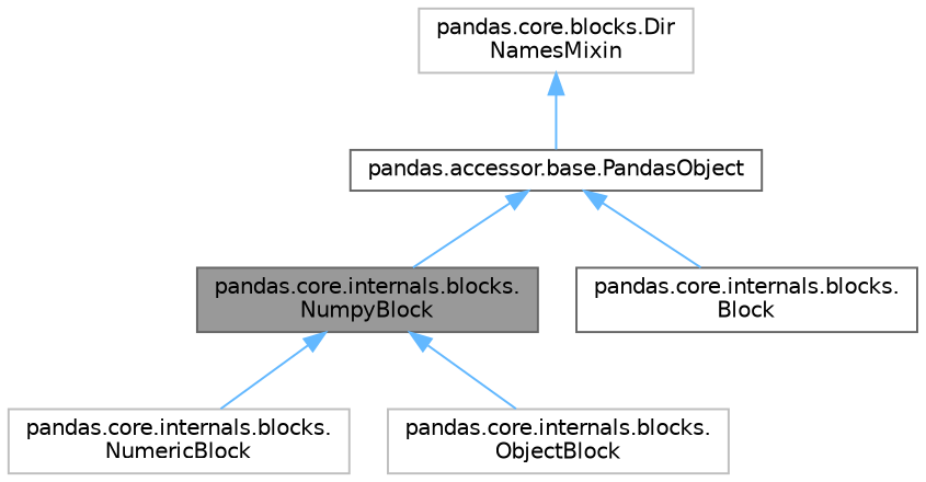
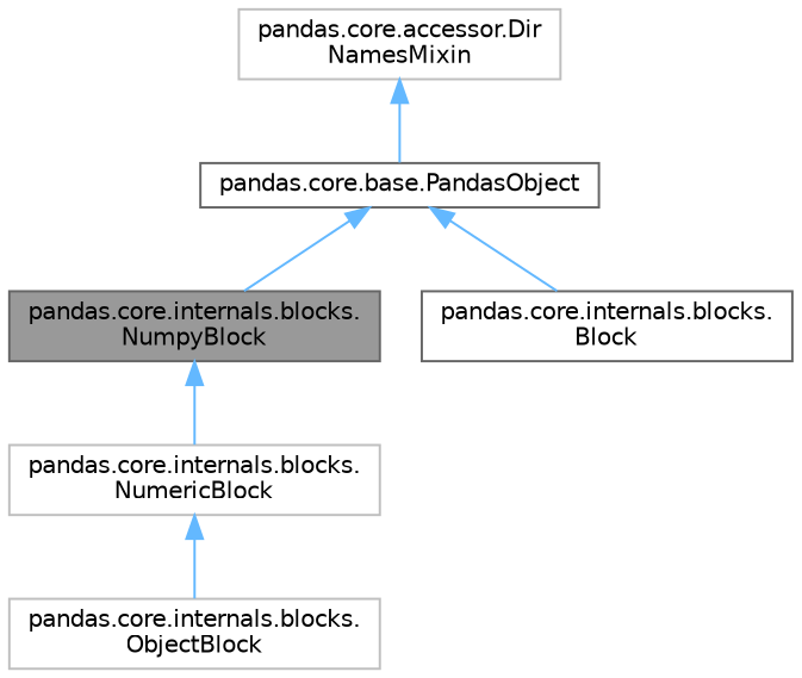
  digraph {
    rankdir=TB
    node [color=gray40 fillcolor=white fontname=Helvetica fontsize=10 shape=box style=filled]
    edge [color=steelblue1 dir=back fontname=Helvetica fontsize=10 labelfontname=Helvetica labelfontsize=10 style=solid]
    n1 [fillcolor=grey60 fontcolor=black height=0.2 label="pandas.core.internals.blocks.\lNumpyBlock" width=0.4]
    n2 [color=grey75 height=0.2 label="pandas.core.internals.blocks.\lNumericBlock" width=0.4]
    n3 [color=grey75 height=0.2 label="pandas.core.internals.blocks.\lObjectBlock" width=0.4]
    n4 [height=0.2 label="pandas.core.internals.blocks.\lBlock" width=0.4]
-   n5 [height=0.2 label="pandas.accessor.base.PandasObject" width=0.4]
-   n6 [color=grey75 height=0.2 label="pandas.core.blocks.Dir\lNamesMixin" width=0.4]
+   n5 [height=0.2 label="pandas.core.base.PandasObject" width=0.4]
+   n6 [color=grey75 height=0.2 label="pandas.core.accessor.Dir\lNamesMixin" width=0.4]
    n1 -> n2
-   n1 -> n3
+   n2 -> n3
    n5 -> n1
    n5 -> n4
    n6 -> n5
  }
